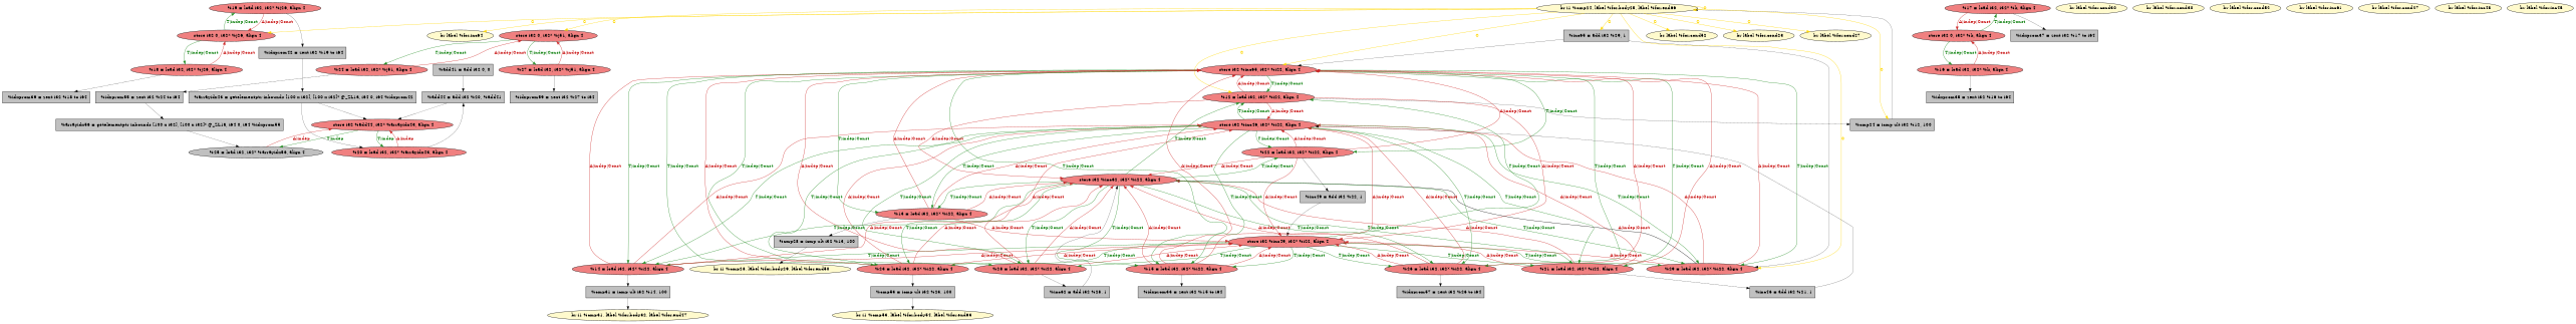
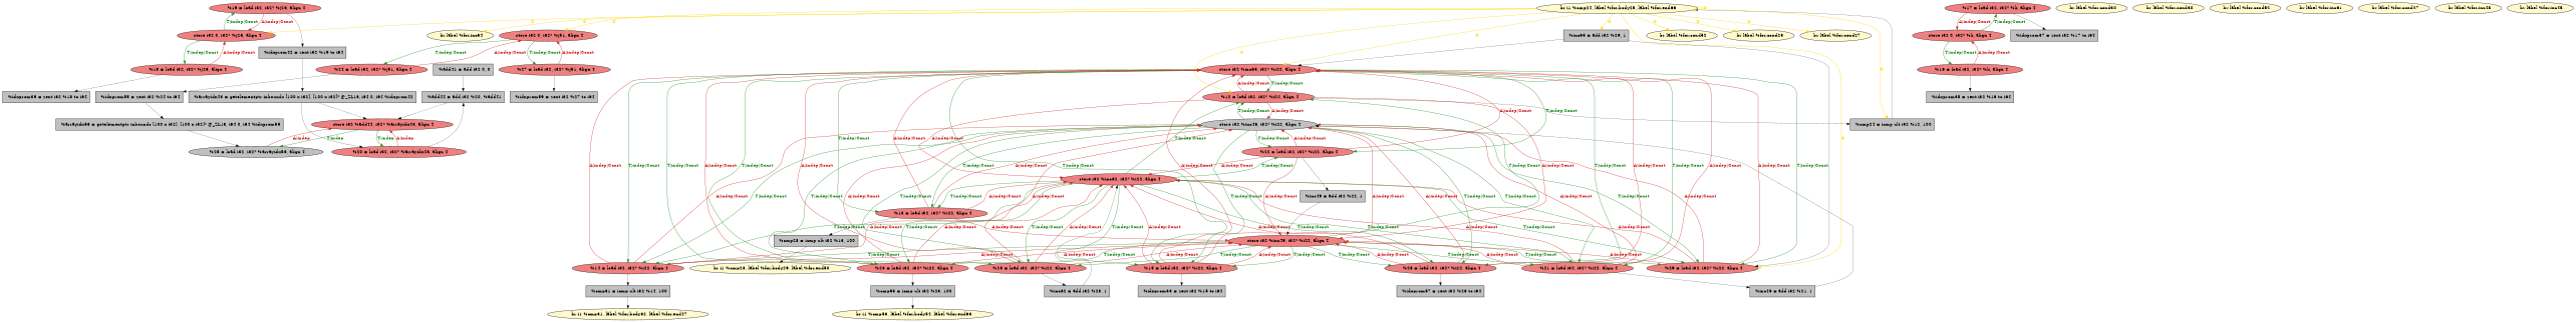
  digraph {
    node [fillcolor=lightcoral shape=ellipse style=filled]
    edge [color=firebrick3 fontcolor=firebrick3 penwidth=1.0 style=solid]
    n1 [fillcolor=grey label="  %add41 = add i32 0, 0" shape=rectangle]
    n2 [fillcolor=grey label="  %add44 = add i32 %20, %add41" shape=rectangle]
    n3 [label="  store i32 %add44, i32* %arrayidx43, align 4"]
    n4 [fillcolor=lemonchiffon label="  br label %for.inc64"]
    n5 [label="  store i32 0, i32* %j26, align 4"]
    n6 [label="  %19 = load i32, i32* %j26, align 4"]
    n7 [label="  %18 = load i32, i32* %j26, align 4"]
    n8 [fillcolor=grey label="  %idxprom42 = zext i32 %19 to i64" shape=rectangle]
    n9 [fillcolor=grey label="  %idxprom39 = zext i32 %18 to i64" shape=rectangle]
    n10 [fillcolor=grey label="  %cmp24 = icmp ult i32 %12, 100" shape=rectangle]
    n11 [fillcolor=lemonchiffon label="  br i1 %cmp24, label %for.body25, label %for.end66"]
    n12 [label="  store i32 %inc65, i32* %i22, align 4"]
    n13 [fillcolor=grey label="  %inc65 = add i32 %29, 1" shape=rectangle]
    n14 [label="  store i32 0, i32* %j51, align 4"]
    n15 [label="  %12 = load i32, i32* %i22, align 4"]
    n16 [label="  %29 = load i32, i32* %i22, align 4"]
    n17 [fillcolor=lemonchiffon label="  br label %for.cond52"]
    n18 [fillcolor=lemonchiffon label="  br label %for.cond23"]
    n19 [fillcolor=lemonchiffon label="  br label %for.cond27"]
    n20 [fillcolor=grey label="  %inc49 = add i32 %22, 1" shape=rectangle]
    n21 [label="  store i32 %inc49, i32* %i22, align 4"]
    n22 [label="  %21 = load i32, i32* %i22, align 4"]
    n23 [label="  %23 = load i32, i32* %i22, align 4"]
    n24 [label="  %15 = load i32, i32* %i22, align 4"]
    n25 [label="  %26 = load i32, i32* %i22, align 4"]
    n26 [label="  %14 = load i32, i32* %i22, align 4"]
    n27 [label="  %28 = load i32, i32* %i22, align 4"]
    n28 [fillcolor=grey label="  %inc62 = add i32 %28, 1" shape=rectangle]
    n29 [label="  store i32 %inc62, i32* %i22, align 4"]
    n30 [label="  %13 = load i32, i32* %i22, align 4"]
    n31 [label="  %22 = load i32, i32* %i22, align 4"]
    n32 [fillcolor=grey label="  %inc46 = add i32 %21, 1" shape=rectangle]
-   n33 [label="  store i32 %inc46, i32* %i22, align 4"]
+   n33 [fillcolor=grey label="  store i32 %inc46, i32* %i22, align 4"]
    n34 [fillcolor=lemonchiffon label="  br i1 %cmp28, label %for.body29, label %for.end50"]
    n35 [fillcolor=grey label="  %cmp53 = icmp ult i32 %23, 100" shape=rectangle]
    n36 [fillcolor=lemonchiffon label="  br i1 %cmp53, label %for.body54, label %for.end63"]
    n37 [label="  %17 = load i32, i32* %k, align 4"]
    n38 [label="  store i32 0, i32* %k, align 4"]
    n39 [fillcolor=grey label="  %idxprom37 = zext i32 %17 to i64" shape=rectangle]
    n40 [label="  %16 = load i32, i32* %k, align 4"]
    n41 [fillcolor=grey label="  %arrayidx43 = getelementptr inbounds [100 x i32], [100 x i32]* @_ZL1a, i64 0, i64 %idxprom42" shape=rectangle]
    n42 [label="  %20 = load i32, i32* %arrayidx43, align 4"]
    n43 [fillcolor=grey label="  %25 = load i32, i32* %arrayidx56, align 4"]
    n44 [fillcolor=lemonchiffon label="  br i1 %cmp31, label %for.body32, label %for.end47"]
    n45 [fillcolor=lemonchiffon label="  br label %for.cond30"]
    n46 [fillcolor=grey label="  %idxprom33 = zext i32 %15 to i64" shape=rectangle]
    n47 [label="  %24 = load i32, i32* %j51, align 4"]
    n48 [label="  %27 = load i32, i32* %j51, align 4"]
    n49 [fillcolor=grey label="  %idxprom55 = zext i32 %24 to i64" shape=rectangle]
    n50 [fillcolor=grey label="  %idxprom59 = zext i32 %27 to i64" shape=rectangle]
    n51 [fillcolor=grey label="  %arrayidx56 = getelementptr inbounds [100 x i32], [100 x i32]* @_ZL1a, i64 0, i64 %idxprom55" shape=rectangle]
    n52 [fillcolor=grey label="  %idxprom57 = zext i32 %26 to i64" shape=rectangle]
    n53 [fillcolor=grey label="  %cmp28 = icmp ult i32 %13, 100" shape=rectangle]
    n54 [fillcolor=grey label="  %cmp31 = icmp ult i32 %14, 100" shape=rectangle]
    n55 [fillcolor=grey label="  %idxprom35 = zext i32 %16 to i64" shape=rectangle]
    n56 [fillcolor=lemonchiffon label="  br label %for.cond30"]
    n57 [fillcolor=lemonchiffon label="  br label %for.cond52"]
    n58 [fillcolor=lemonchiffon label="  br label %for.inc61"]
    n59 [fillcolor=lemonchiffon label="  br label %for.cond27"]
    n60 [fillcolor=lemonchiffon label="  br label %for.inc48"]
    n61 [fillcolor=lemonchiffon label="  br label %for.inc45"]
    n1 -> n2 [color=black fontcolor=black penwidth=0.5]
    n2 -> n3 [color=black fontcolor=black penwidth=0.5]
    n3 -> n42 [color=forestgreen fontcolor=forestgreen label="T|indep"]
    n3 -> n43 [color=forestgreen fontcolor=forestgreen label="T|indep"]
    n5 -> n6 [color=forestgreen fontcolor=forestgreen label="T|indep|Const"]
    n5 -> n7 [color=forestgreen fontcolor=forestgreen label="T|indep|Const"]
    n6 -> n5 [label="A|indep|Const"]
    n6 -> n8 [color=black fontcolor=black penwidth=0.5]
    n7 -> n5 [label="A|indep|Const"]
    n7 -> n9 [color=black fontcolor=black penwidth=0.5]
    n8 -> n41 [color=black fontcolor=black penwidth=0.5]
    n10 -> n11 [color=black fontcolor=black penwidth=0.5]
    n11 -> n4 [color=gold fontcolor=gold label=C]
    n11 -> n5 [color=gold fontcolor=gold label=C]
    n11 -> n10 [color=gold fontcolor=gold label=C]
    n11 -> n11 [color=gold fontcolor=gold label=C]
    n11 -> n12 [color=gold fontcolor=gold label=C]
    n11 -> n13 [color=gold fontcolor=gold label=C]
    n11 -> n14 [color=gold fontcolor=gold label=C]
    n11 -> n15 [color=gold fontcolor=gold label=C]
    n11 -> n16 [color=gold fontcolor=gold label=C]
    n11 -> n17 [color=gold fontcolor=gold label=C]
    n11 -> n18 [color=gold fontcolor=gold label=C]
    n11 -> n19 [color=gold fontcolor=gold label=C]
    n12 -> n15 [color=forestgreen fontcolor=forestgreen label="T|indep|Const"]
    n12 -> n16 [color=forestgreen fontcolor=forestgreen label="T|indep|Const"]
    n12 -> n22 [color=forestgreen fontcolor=forestgreen label="T|indep|Const"]
    n12 -> n23 [color=forestgreen fontcolor=forestgreen label="T|indep|Const"]
    n12 -> n24 [color=forestgreen fontcolor=forestgreen label="T|indep|Const"]
    n12 -> n25 [color=forestgreen fontcolor=forestgreen label="T|indep|Const"]
    n12 -> n26 [color=forestgreen fontcolor=forestgreen label="T|indep|Const"]
    n12 -> n27 [color=forestgreen fontcolor=forestgreen label="T|indep|Const"]
    n12 -> n30 [color=forestgreen fontcolor=forestgreen label="T|indep|Const"]
    n12 -> n31 [color=forestgreen fontcolor=forestgreen label="T|indep|Const"]
    n13 -> n12 [color=black fontcolor=black penwidth=0.5]
    n13 -> n16 [color=black fontcolor=black penwidth=0.5]
    n14 -> n47 [color=forestgreen fontcolor=forestgreen label="T|indep|Const"]
    n14 -> n48 [color=forestgreen fontcolor=forestgreen label="T|indep|Const"]
    n15 -> n10 [color=black fontcolor=black penwidth=0.5]
    n15 -> n12 [label="A|indep|Const"]
    n15 -> n21 [label="A|indep|Const"]
    n15 -> n29 [label="A|indep|Const"]
    n15 -> n33 [label="A|indep|Const"]
    n16 -> n12 [label="A|indep|Const"]
    n16 -> n21 [label="A|indep|Const"]
-   n16 -> n29 [color=black label="A|indep|Const"]
+   n16 -> n29 [label="A|indep|Const"]
    n16 -> n33 [label="A|indep|Const"]
    n20 -> n21 [color=black fontcolor=black penwidth=0.5]
    n21 -> n15 [color=forestgreen fontcolor=forestgreen label="T|indep|Const"]
    n21 -> n16 [color=forestgreen fontcolor=forestgreen label="T|indep|Const"]
    n21 -> n22 [color=forestgreen fontcolor=forestgreen label="T|indep|Const"]
    n21 -> n23 [color=forestgreen fontcolor=forestgreen label="T|indep|Const"]
    n21 -> n24 [color=forestgreen fontcolor=forestgreen label="T|indep|Const"]
    n21 -> n25 [color=forestgreen fontcolor=forestgreen label="T|indep|Const"]
    n21 -> n26 [color=forestgreen fontcolor=forestgreen label="T|indep|Const"]
    n21 -> n27 [color=forestgreen fontcolor=forestgreen label="T|indep|Const"]
    n22 -> n12 [label="A|indep|Const"]
    n22 -> n21 [label="A|indep|Const"]
    n22 -> n29 [label="A|indep|Const"]
    n22 -> n32 [color=black fontcolor=black penwidth=0.5]
    n22 -> n33 [label="A|indep|Const"]
    n23 -> n12 [label="A|indep|Const"]
    n23 -> n21 [label="A|indep|Const"]
    n23 -> n29 [label="A|indep|Const"]
    n23 -> n33 [label="A|indep|Const"]
    n23 -> n35 [color=black fontcolor=black penwidth=0.5]
    n24 -> n12 [label="A|indep|Const"]
    n24 -> n21 [label="A|indep|Const"]
    n24 -> n29 [label="A|indep|Const"]
    n24 -> n33 [label="A|indep|Const"]
    n24 -> n46 [color=black fontcolor=black penwidth=0.5]
    n25 -> n12 [label="A|indep|Const"]
    n25 -> n21 [label="A|indep|Const"]
    n25 -> n29 [label="A|indep|Const"]
    n25 -> n33 [label="A|indep|Const"]
    n25 -> n52 [color=black fontcolor=black penwidth=0.5]
    n26 -> n12 [label="A|indep|Const"]
    n26 -> n21 [label="A|indep|Const"]
    n26 -> n29 [label="A|indep|Const"]
    n26 -> n33 [label="A|indep|Const"]
    n26 -> n54 [color=black fontcolor=black penwidth=0.5]
    n27 -> n12 [label="A|indep|Const"]
    n27 -> n21 [label="A|indep|Const"]
    n27 -> n28 [color=black fontcolor=black penwidth=0.5]
    n27 -> n29 [label="A|indep|Const"]
    n27 -> n33 [label="A|indep|Const"]
    n28 -> n29 [color=black fontcolor=black penwidth=0.5]
    n29 -> n15 [color=forestgreen fontcolor=forestgreen label="T|indep|Const"]
    n29 -> n16 [color=forestgreen fontcolor=forestgreen label="T|indep|Const"]
    n29 -> n22 [color=forestgreen fontcolor=forestgreen label="T|indep|Const"]
    n29 -> n23 [color=forestgreen fontcolor=forestgreen label="T|indep|Const"]
    n29 -> n24 [color=forestgreen fontcolor=forestgreen label="T|indep|Const"]
    n29 -> n25 [color=forestgreen fontcolor=forestgreen label="T|indep|Const"]
    n29 -> n26 [color=forestgreen fontcolor=forestgreen label="T|indep|Const"]
    n29 -> n27 [color=forestgreen fontcolor=forestgreen label="T|indep|Const"]
    n29 -> n30 [color=forestgreen fontcolor=forestgreen label="T|indep|Const"]
    n29 -> n31 [color=forestgreen fontcolor=forestgreen label="T|indep|Const"]
    n30 -> n12 [label="A|indep|Const"]
    n30 -> n21 [label="A|indep|Const"]
    n30 -> n29 [label="A|indep|Const"]
    n30 -> n33 [label="A|indep|Const"]
    n30 -> n53 [color=black fontcolor=black penwidth=0.5]
    n31 -> n12 [label="A|indep|Const"]
    n31 -> n20 [color=black fontcolor=black penwidth=0.5]
    n31 -> n21 [label="A|indep|Const"]
    n31 -> n29 [label="A|indep|Const"]
    n31 -> n33 [label="A|indep|Const"]
    n32 -> n33 [color=black fontcolor=black penwidth=0.5]
    n33 -> n15 [color=forestgreen fontcolor=forestgreen label="T|indep|Const"]
    n33 -> n16 [color=forestgreen fontcolor=forestgreen label="T|indep|Const"]
    n33 -> n22 [color=forestgreen fontcolor=forestgreen label="T|indep|Const"]
    n33 -> n23 [color=forestgreen fontcolor=forestgreen label="T|indep|Const"]
    n33 -> n24 [color=forestgreen fontcolor=forestgreen label="T|indep|Const"]
    n33 -> n25 [color=forestgreen fontcolor=forestgreen label="T|indep|Const"]
    n33 -> n26 [color=forestgreen fontcolor=forestgreen label="T|indep|Const"]
    n33 -> n27 [color=forestgreen fontcolor=forestgreen label="T|indep|Const"]
    n33 -> n30 [color=forestgreen fontcolor=forestgreen label="T|indep|Const"]
    n33 -> n31 [color=forestgreen fontcolor=forestgreen label="T|indep|Const"]
    n35 -> n36 [color=black fontcolor=black penwidth=0.5]
    n37 -> n38 [label="A|indep|Const"]
    n37 -> n39 [color=black fontcolor=black penwidth=0.5]
    n38 -> n37 [color=forestgreen fontcolor=forestgreen label="T|indep|Const"]
    n38 -> n40 [color=forestgreen fontcolor=forestgreen label="T|indep|Const"]
    n40 -> n38 [label="A|indep|Const"]
    n40 -> n55 [color=black fontcolor=black penwidth=0.5]
    n41 -> n3 [color=black fontcolor=black penwidth=0.5]
    n41 -> n42 [color=black fontcolor=black penwidth=0.5]
    n42 -> n2 [color=black fontcolor=black penwidth=0.5]
    n42 -> n3 [label="A|indep"]
    n43 -> n3 [label="A|indep"]
    n47 -> n14 [label="A|indep|Const"]
    n47 -> n49 [color=black fontcolor=black penwidth=0.5]
    n48 -> n14 [label="A|indep|Const"]
    n48 -> n50 [color=black fontcolor=black penwidth=0.5]
    n49 -> n51 [color=black fontcolor=black penwidth=0.5]
    n51 -> n43 [color=black fontcolor=black penwidth=0.5]
    n53 -> n34 [color=black fontcolor=black penwidth=0.5]
    n54 -> n44 [color=black fontcolor=black penwidth=0.5]
  }
